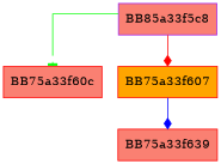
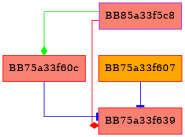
  digraph {
    splines=ortho
    node [color=red fillcolor=salmon shape=box style=filled]
    edge [arrowhead=diamond color=blue]
    n1 [color=purple label=BB85a33f5c8]
    n2 [label=BB75a33f60c]
    BB75a33f607 [fillcolor=orange]
    BB75a33f639
-   n1 -> n2 [arrowhead=tee color=green]
-   n1 -> BB75a33f607 [color=red]
-   BB75a33f607 -> BB75a33f639
+   n1 -> n2 [color=green]
+   n1 -> BB75a33f639 [color=red]
+   n2 -> BB75a33f639 [arrowhead=tee]
+   BB75a33f607 -> BB75a33f639 [arrowhead=tee]
  }
